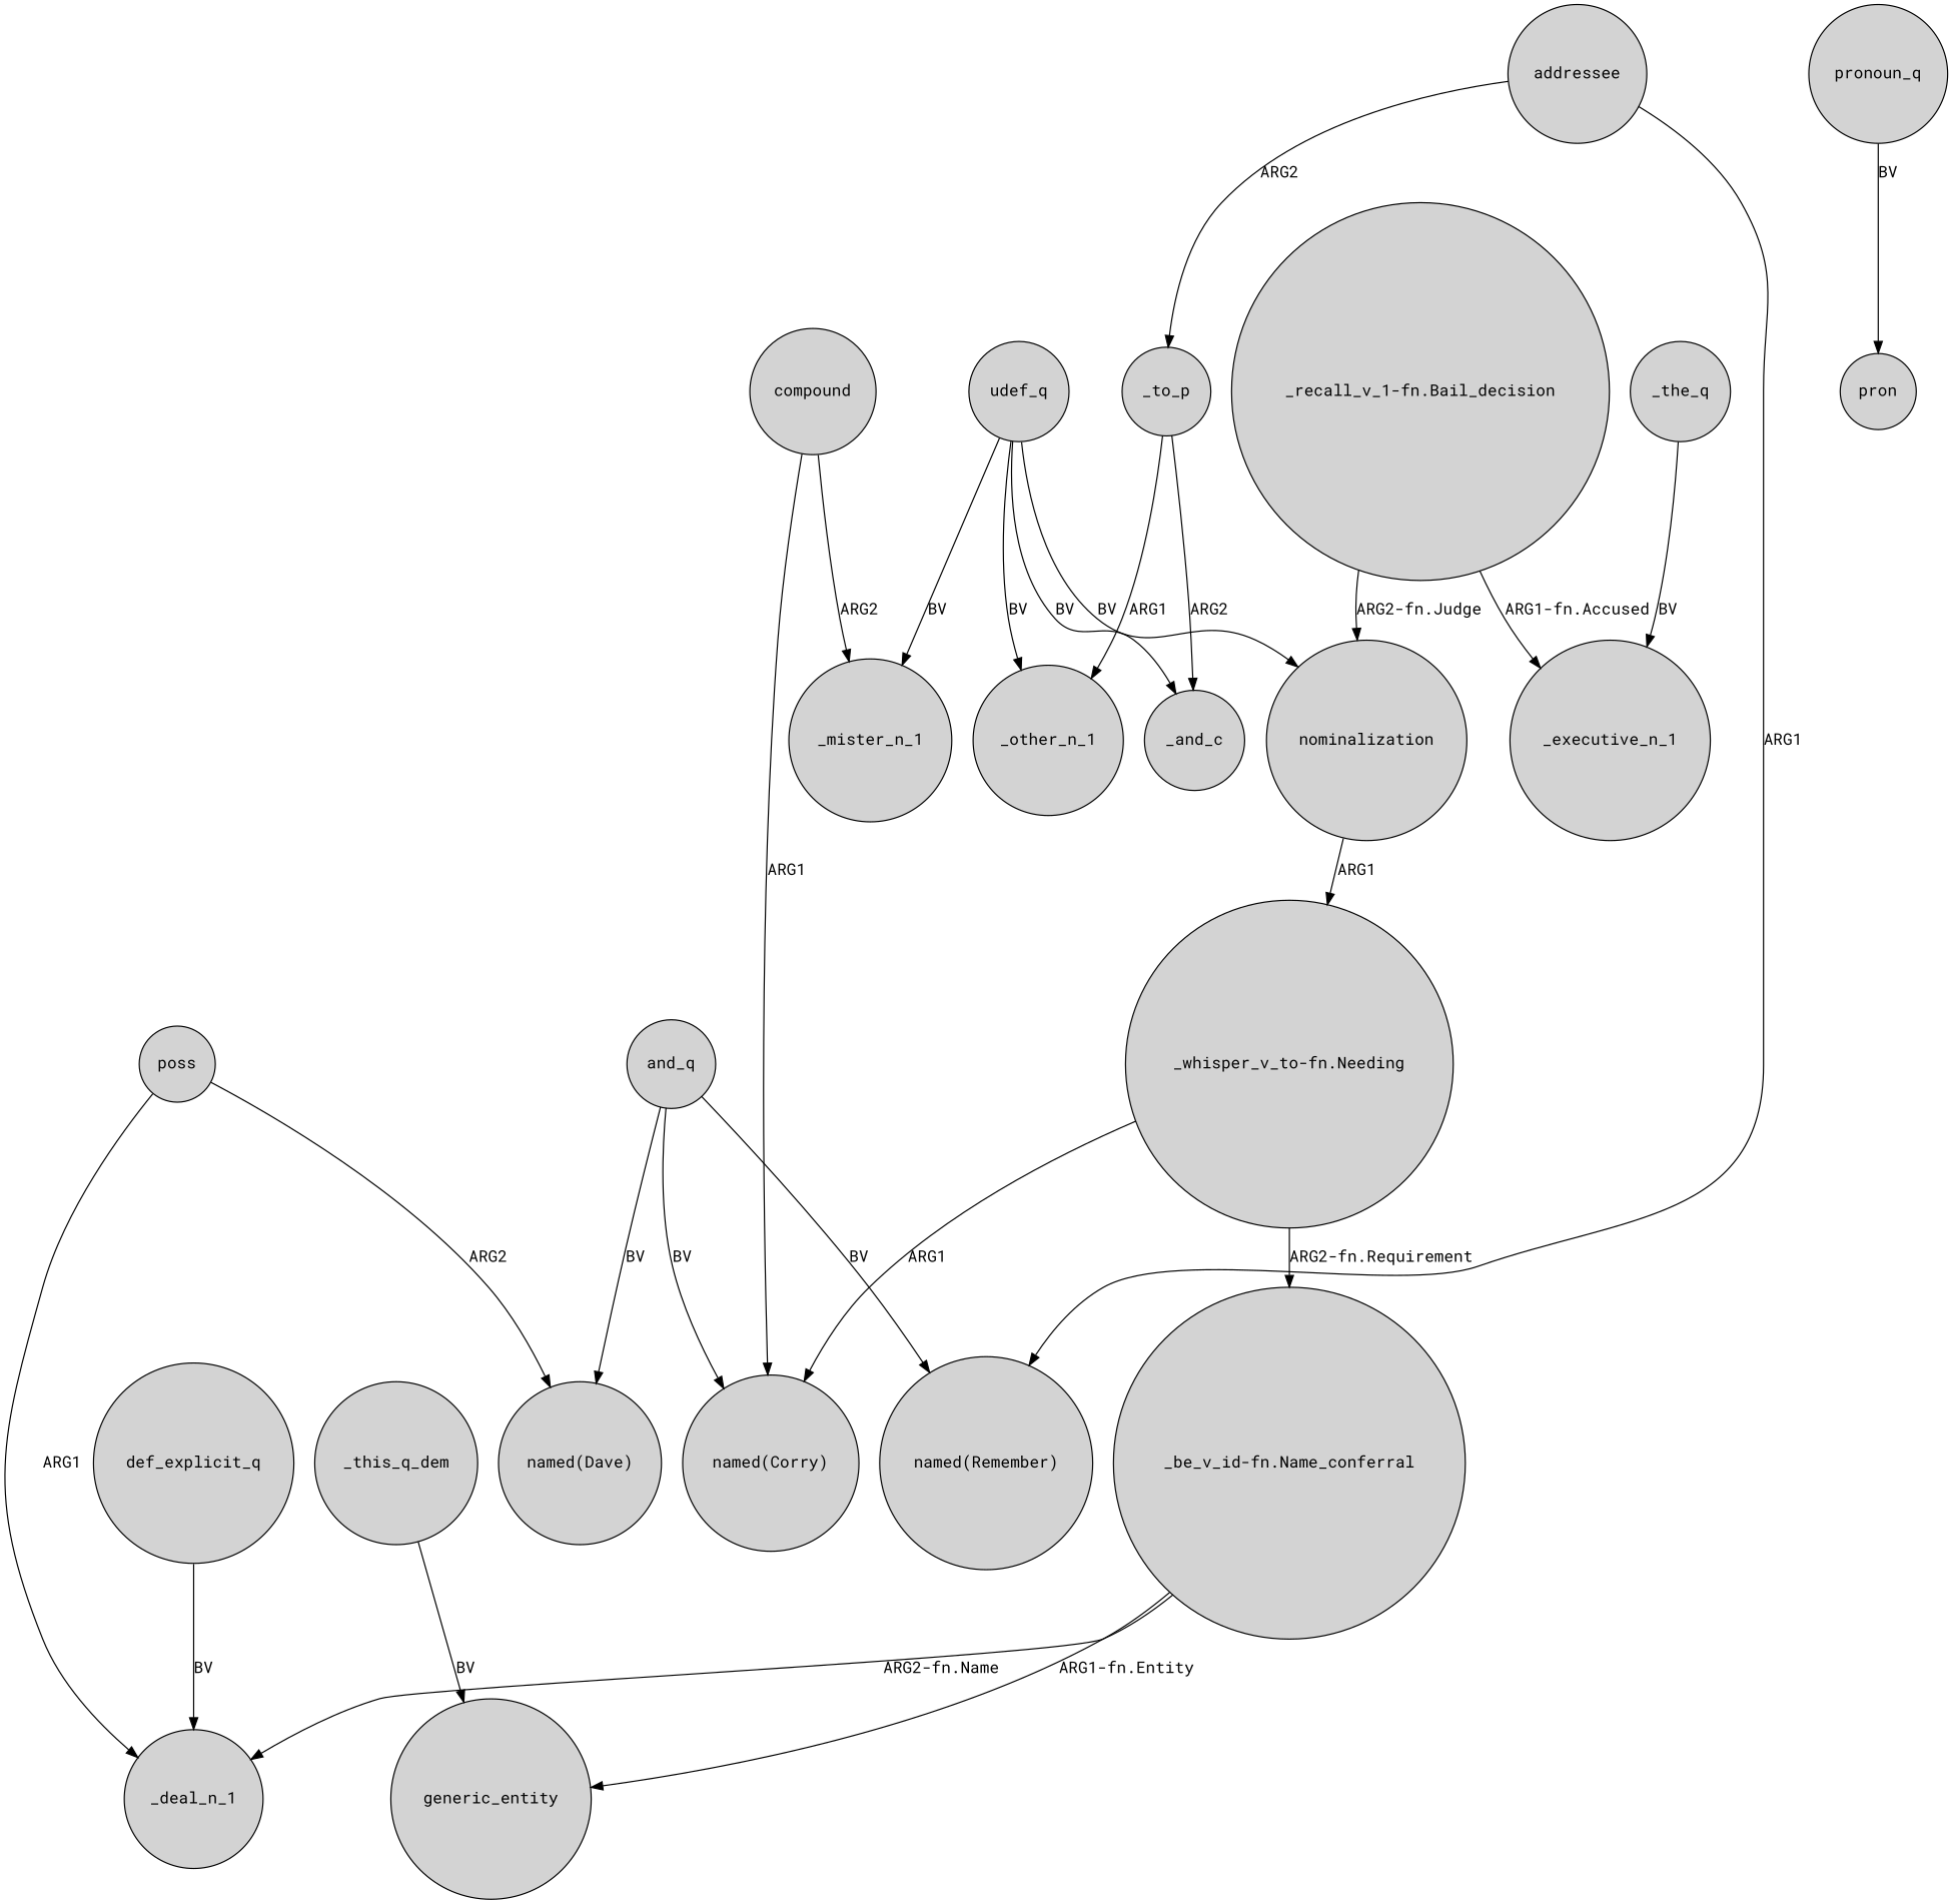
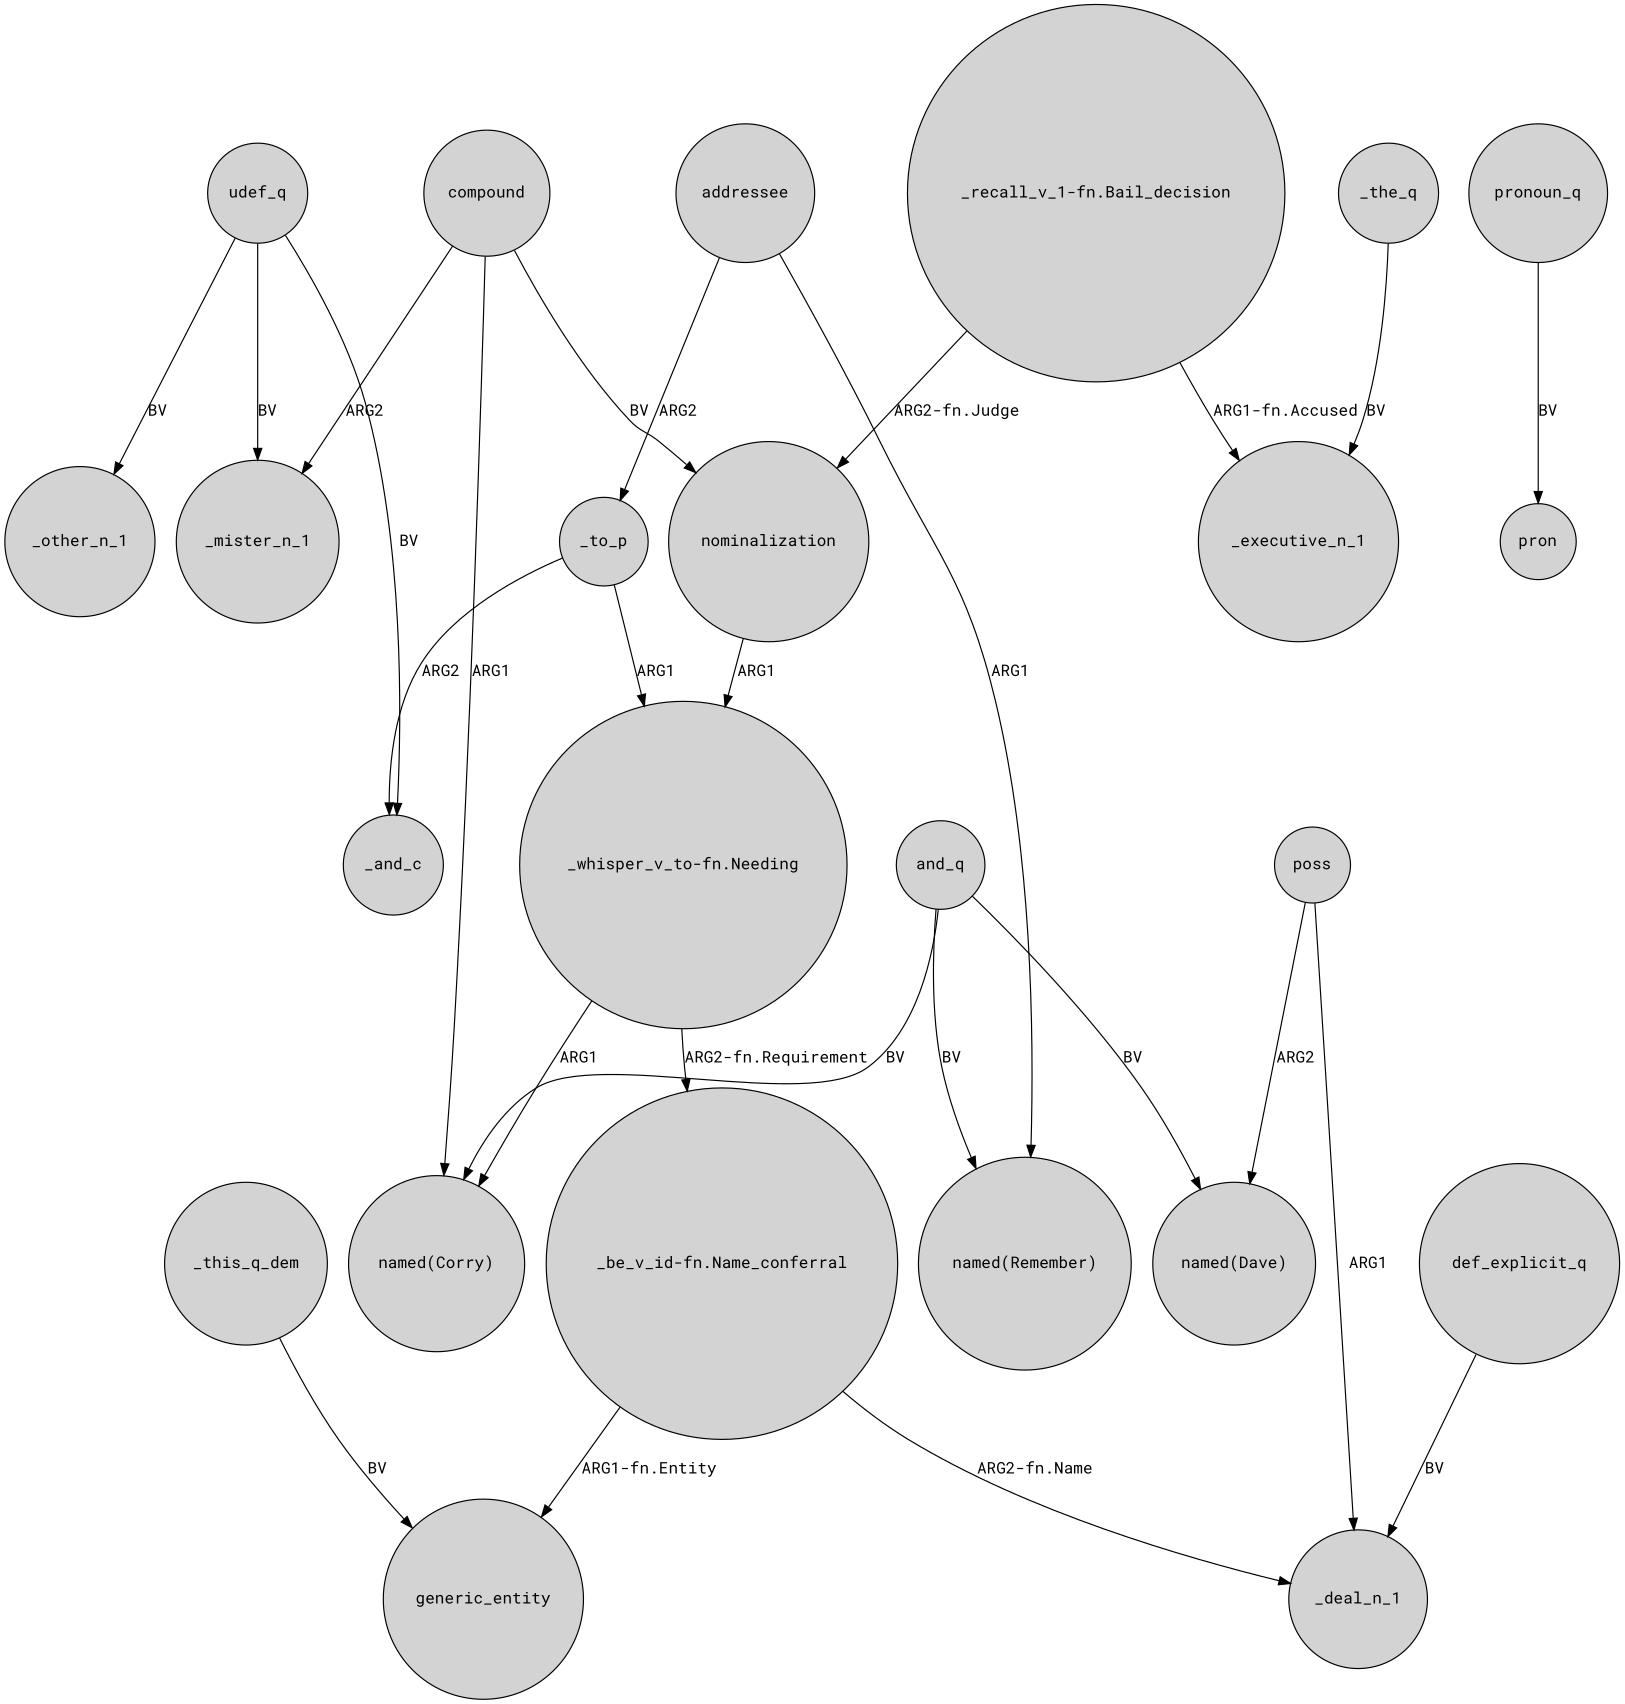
  digraph {
    fontname="Roboto Mono"
    node [fontname="Roboto Mono" shape=circle style=filled]
    edge [fontname="Roboto Mono"]
    compound
    _mister_n_1
    "named(Corry)"
    poss
    _deal_n_1
    "named(Dave)"
    addressee
    _to_p
    "named(Remember)"
    _and_c
    "_whisper_v_to-fn.Needing"
    "_be_v_id-fn.Name_conferral"
    udef_q
    nominalization
    _other_n_1
    generic_entity
    n17 [label=and_q]
    pronoun_q
    pron
    _this_q_dem
    "_recall_v_1-fn.Bail_decision"
    _executive_n_1
    _the_q
    def_explicit_q
    compound -> _mister_n_1 [label=ARG2]
    compound -> "named(Corry)" [label=ARG1]
    poss -> _deal_n_1 [label=ARG1]
    poss -> "named(Dave)" [label=ARG2]
    addressee -> _to_p [label=ARG2]
    addressee -> "named(Remember)" [label=ARG1]
    _to_p -> _and_c [label=ARG2]
-   _to_p -> _other_n_1 [label=ARG1]
+   _to_p -> "_whisper_v_to-fn.Needing" [label=ARG1]
    "_whisper_v_to-fn.Needing" -> "named(Corry)" [label=ARG1]
    "_whisper_v_to-fn.Needing" -> "_be_v_id-fn.Name_conferral" [label="ARG2-fn.Requirement"]
    "_be_v_id-fn.Name_conferral" -> _deal_n_1 [label="ARG2-fn.Name"]
    "_be_v_id-fn.Name_conferral" -> generic_entity [label="ARG1-fn.Entity"]
    udef_q -> _mister_n_1 [label=BV]
    udef_q -> _and_c [label=BV]
-   udef_q -> nominalization [label=BV]
+   compound -> nominalization [label=BV]
    udef_q -> _other_n_1 [label=BV]
    nominalization -> "_whisper_v_to-fn.Needing" [label=ARG1]
    n17 -> "named(Corry)" [label=BV]
    n17 -> "named(Dave)" [label=BV]
    n17 -> "named(Remember)" [label=BV]
    pronoun_q -> pron [label=BV]
    _this_q_dem -> generic_entity [label=BV]
    "_recall_v_1-fn.Bail_decision" -> nominalization [label="ARG2-fn.Judge"]
    "_recall_v_1-fn.Bail_decision" -> _executive_n_1 [label="ARG1-fn.Accused"]
    _the_q -> _executive_n_1 [label=BV]
    def_explicit_q -> _deal_n_1 [label=BV]
  }
